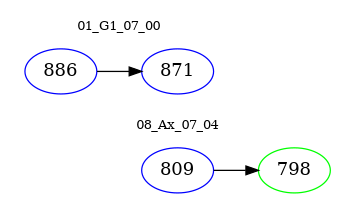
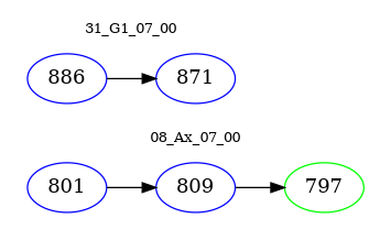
  digraph {
    rankdir=LR
    node [color=blue]
    edge [color=black]
-   n2 [color=green label=798]
+   n1 [label=801]
+   n2 [color=green label=797]
    n3 [label=809]
    n4 [label=886]
    n5 [label=871]
    subgraph cluster_1 {
      color=white
      fontsize=10
-     label="08_Ax_07_04"
+     label="08_Ax_07_00"
+     n1
      n2
      n3
    }
    subgraph cluster_2 {
      color=white
      fontsize=10
-     label="01_G1_07_00"
+     label="31_G1_07_00"
      n4
      n5
    }
+   n1 -> n3
    n3 -> n2
    n4 -> n5
  }
